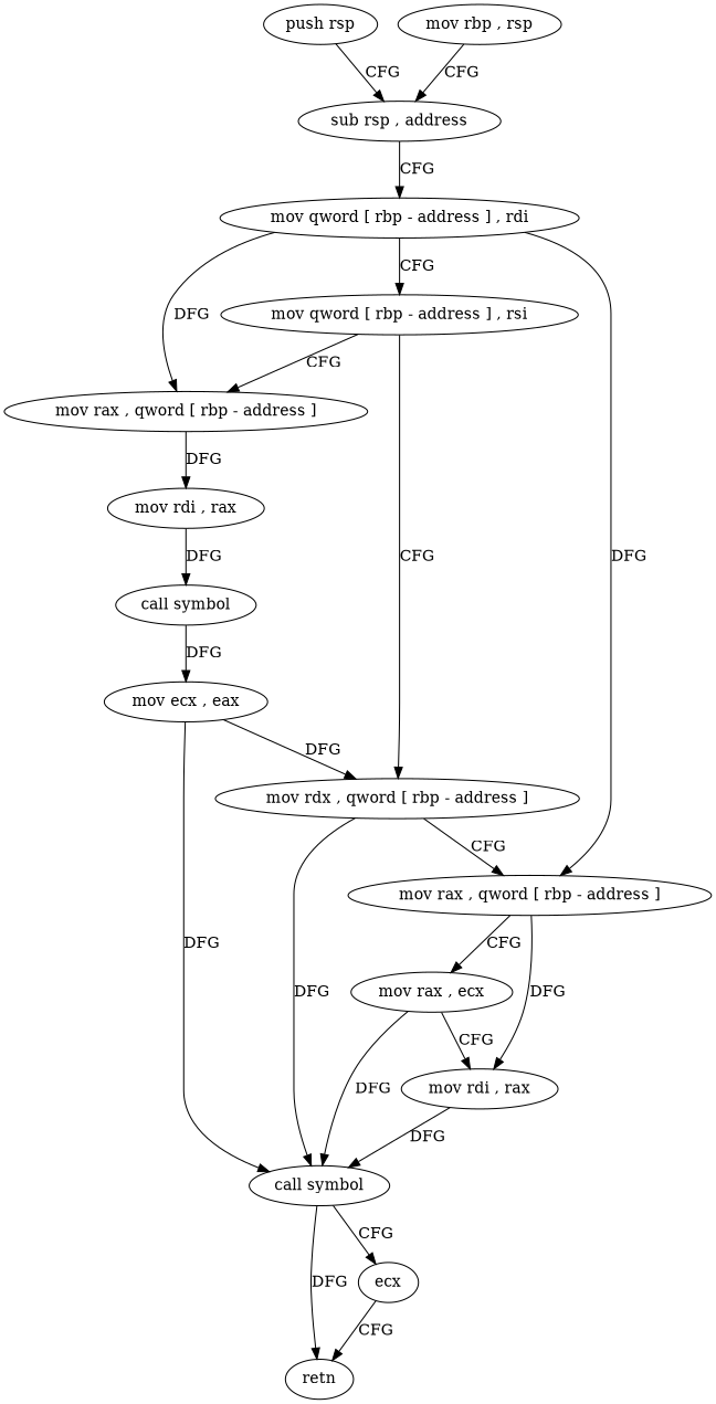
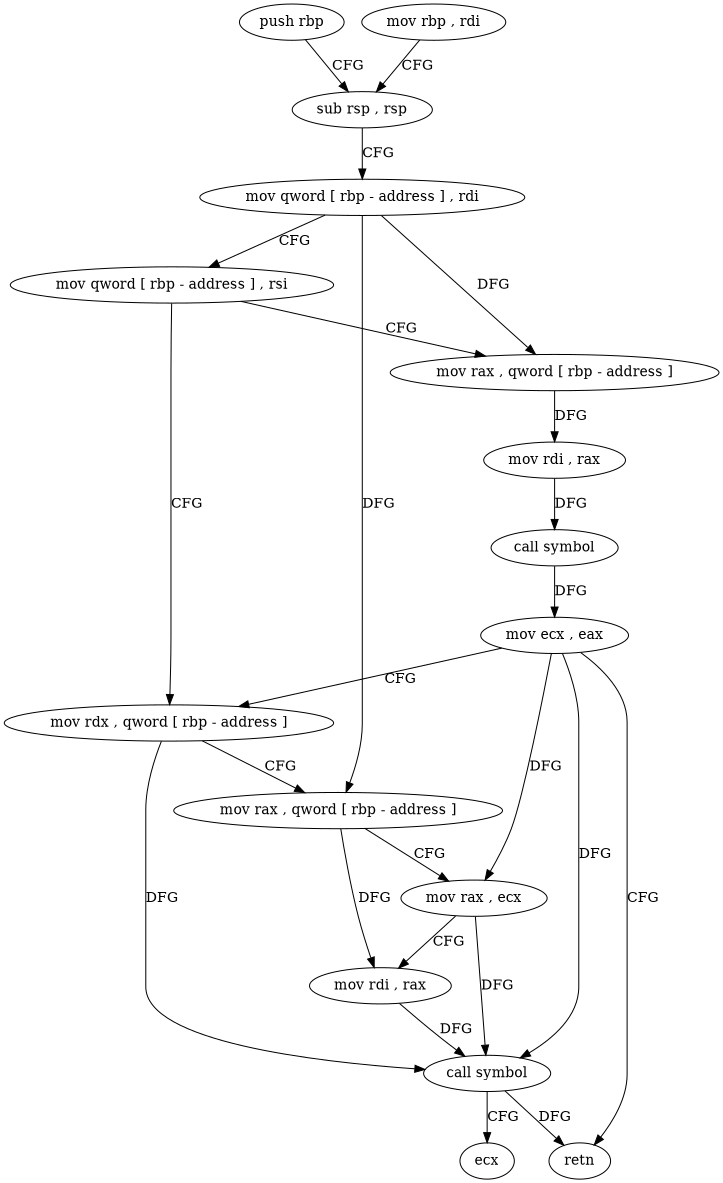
  digraph {
-   n1 [label="push rsp"]
-   n2 [label="sub rsp , address"]
-   n3 [label="mov rbp , rsp"]
+   n1 [label="push rbp"]
+   n2 [label="sub rsp , rsp"]
+   n3 [label="mov rbp , rdi"]
    n4 [label="mov qword [ rbp - address ] , rdi"]
    n5 [label="mov qword [ rbp - address ] , rsi"]
    n6 [label="mov rax , qword [ rbp - address ]"]
    n7 [label="mov rax , qword [ rbp - address ]"]
    n8 [label="mov rdx , qword [ rbp - address ]"]
    n9 [label="mov rdi , rax"]
    n10 [label="mov rax , ecx"]
    n11 [label="mov rdi , rax"]
    n12 [label="call symbol"]
    n13 [label="call symbol"]
    n14 [label="mov ecx , eax"]
    n15 [label=ecx]
    n16 [label=retn]
    n1 -> n2 [label=CFG]
    n2 -> n4 [label=CFG]
    n3 -> n2 [label=CFG]
    n4 -> n5 [label=CFG]
    n4 -> n6 [label=DFG]
    n4 -> n7 [label=DFG]
    n5 -> n6 [label=CFG]
    n5 -> n8 [label=CFG]
    n6 -> n9 [label=DFG]
    n7 -> n10 [label=CFG]
    n7 -> n11 [label=DFG]
    n8 -> n7 [label=CFG]
    n8 -> n12 [label=DFG]
    n9 -> n13 [label=DFG]
    n10 -> n11 [label=CFG]
    n10 -> n12 [label=DFG]
    n11 -> n12 [label=DFG]
    n12 -> n15 [label=CFG]
    n12 -> n16 [label=DFG]
    n13 -> n14 [label=DFG]
-   n14 -> n8 [label=DFG]
+   n14 -> n8 [label=CFG]
+   n14 -> n10 [label=DFG]
    n14 -> n12 [label=DFG]
-   n15 -> n16 [label=CFG]
+   n14 -> n16 [label=CFG]
  }
